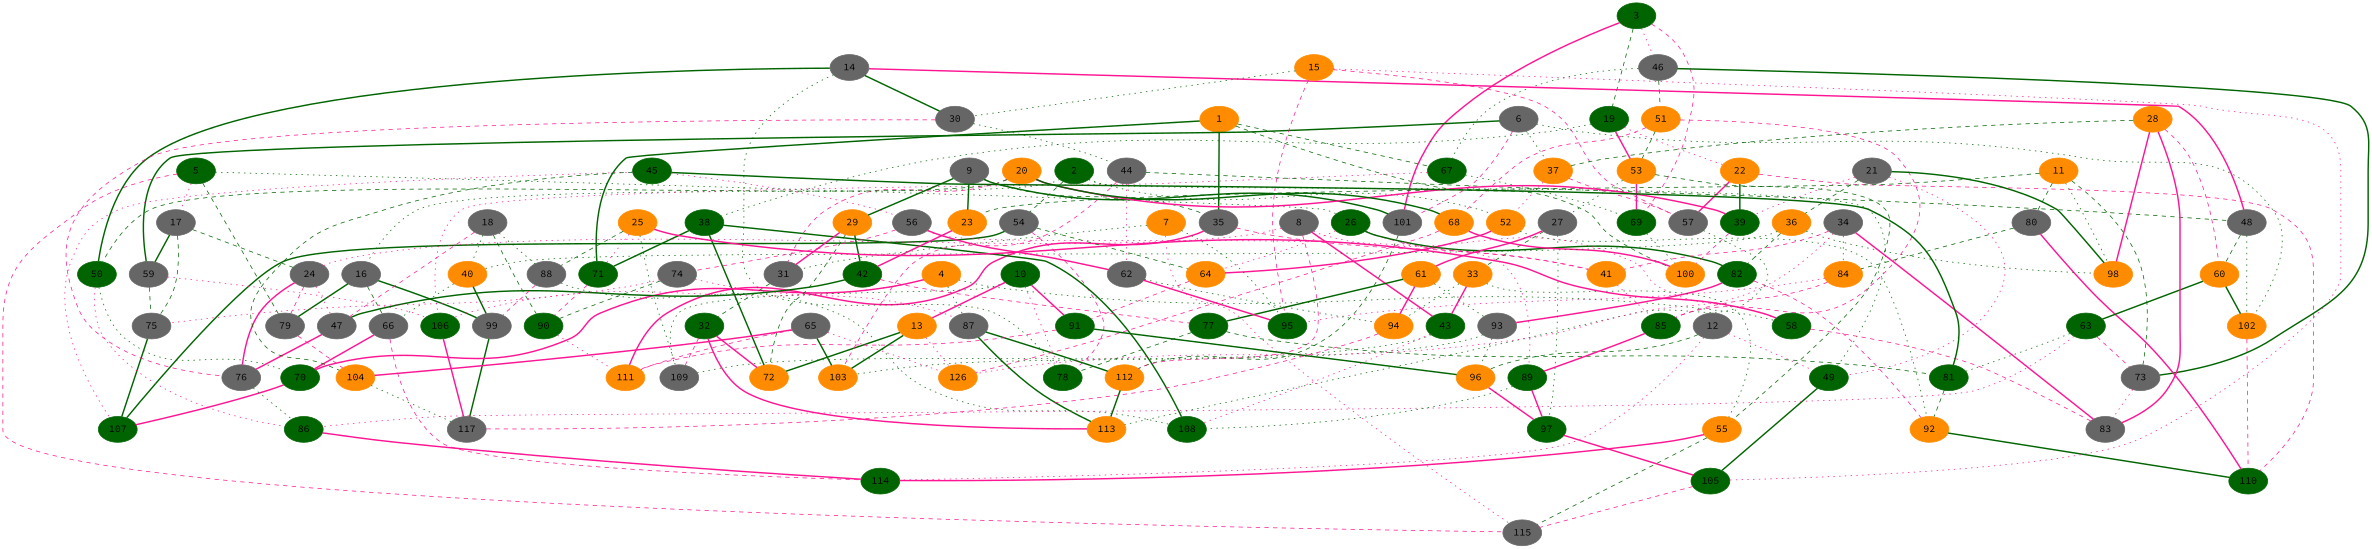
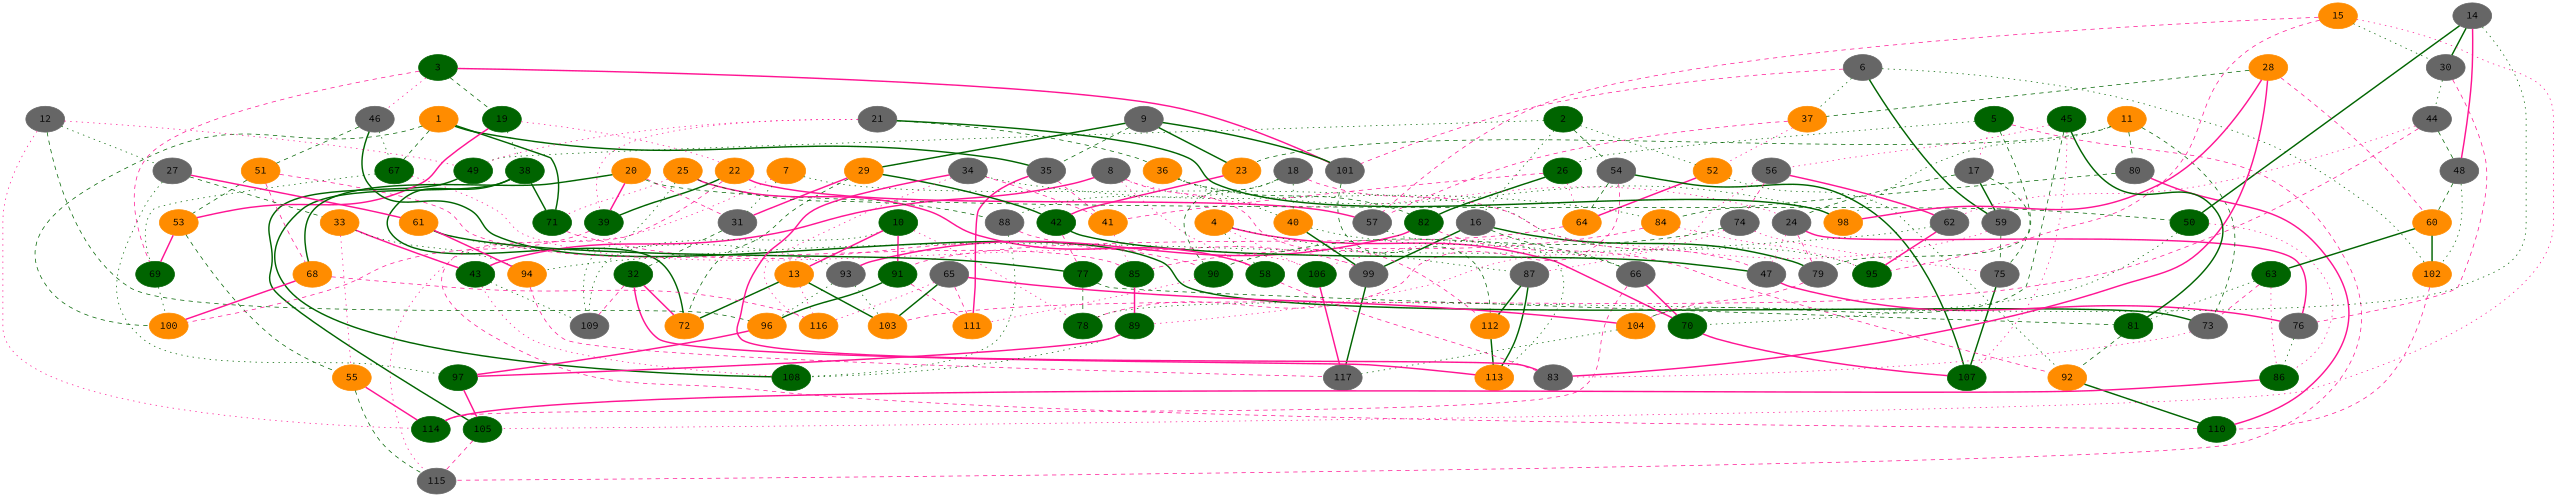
  graph {
    fontname="Source Code Pro"
    node [color=gray40 fontname="Source Code Pro" style=filled]
    edge [color=darkgreen fontname="Source Code Pro" style=dotted]
    1 [color=darkorange]
    35
    67 [color=darkgreen]
    71 [color=darkgreen]
    100 [color=darkorange]
    41 [color=darkorange]
    111 [color=darkorange]
    69 [color=darkgreen]
    106 [color=darkgreen]
    90 [color=darkgreen]
    2 [color=darkgreen]
    16
    49 [color=darkgreen]
    52 [color=darkorange]
    54
    79
    66
    99
    105 [color=darkgreen]
    64 [color=darkorange]
    92 [color=darkorange]
    78 [color=darkgreen]
    107 [color=darkgreen]
    3 [color=darkgreen]
    19 [color=darkgreen]
    46
    101
    22 [color=darkorange]
    38 [color=darkgreen]
    53 [color=darkorange]
    73
    51 [color=darkorange]
    112 [color=darkorange]
    4 [color=darkorange]
    58 [color=darkgreen]
    70 [color=darkgreen]
    87
    83
    113 [color=darkorange]
    117
    5 [color=darkgreen]
    17
    26 [color=darkgreen]
    115
    59
    24
    75
    82 [color=darkgreen]
    104 [color=darkorange]
    6
    37 [color=darkorange]
    102 [color=darkorange]
    57
    110 [color=darkgreen]
    7 [color=darkorange]
    31
    95 [color=darkgreen]
    32 [color=darkgreen]
    47
    76
    8
    43 [color=darkgreen]
    109
    108 [color=darkgreen]
    9
    23 [color=darkorange]
    29 [color=darkorange]
    42 [color=darkgreen]
    72 [color=darkorange]
    10 [color=darkgreen]
    13 [color=darkorange]
    91 [color=darkgreen]
    103 [color=darkorange]
-   116 [color=darkorange label=126]
+   116 [color=darkorange]
    96 [color=darkorange]
    11 [color=darkorange]
    80
    98 [color=darkorange]
    84 [color=darkorange]
    12
    27
    114 [color=darkgreen]
    33 [color=darkorange]
    61 [color=darkorange]
    97 [color=darkgreen]
    14
    30
    48
    50 [color=darkgreen]
    44
    60 [color=darkorange]
    86 [color=darkgreen]
    15 [color=darkorange]
    18
    40 [color=darkorange]
    88
    39 [color=darkgreen]
    55 [color=darkorange]
    20 [color=darkorange]
    68 [color=darkorange]
    21
    36 [color=darkorange]
    77 [color=darkgreen]
    25 [color=darkorange]
    85 [color=darkgreen]
    93
    94 [color=darkorange]
    28 [color=darkorange]
    63 [color=darkgreen]
    62
    34
    89 [color=darkgreen]
    81 [color=darkgreen]
    45 [color=darkgreen]
    56
    74
    65
    1 -- 35 [style=bold]
    1 -- 67 [style=dashed]
    1 -- 71 [style=bold]
    1 -- 100 [style=dashed]
    35 -- 41 [color=deeppink style=dashed]
    35 -- 111 [color=deeppink style=bold]
    67 -- 69
    67 -- 106 [color=deeppink]
    71 -- 90 [color=deeppink style=dashed]
    41 -- 85 [color=deeppink]
    69 -- 100
    106 -- 117 [color=deeppink style=bold]
    90 -- 111 [color=deeppink]
    2 -- 16
    2 -- 49
    2 -- 52
    2 -- 54 [style=dashed]
    16 -- 79 [style=bold]
    16 -- 66 [style=dashed]
    16 -- 99 [style=bold]
    49 -- 105 [style=bold]
    52 -- 64 [color=deeppink style=bold]
    52 -- 92
    54 -- 64 [style=dashed]
    54 -- 78 [color=deeppink style=dashed]
    54 -- 107 [style=bold]
    79 -- 104 [color=deeppink style=dashed]
    66 -- 70 [color=deeppink style=bold]
    66 -- 114 [color=deeppink style=dashed]
    99 -- 117 [style=bold]
    105 -- 115 [color=deeppink style=dashed]
    64 -- 91 [color=deeppink style=dashed]
    92 -- 110 [style=bold]
    3 -- 69 [color=deeppink style=dashed]
    3 -- 19 [style=dashed]
    3 -- 46 [color=deeppink]
    3 -- 101 [color=deeppink style=bold]
    19 -- 22 [color=deeppink]
    19 -- 38
    19 -- 53 [color=deeppink style=bold]
    46 -- 67
    46 -- 73 [style=bold]
    46 -- 51 [style=dashed]
    101 -- 112 [style=dashed]
    22 -- 57 [color=deeppink style=bold]
    22 -- 110 [color=deeppink style=dashed]
    22 -- 39 [style=bold]
    38 -- 71 [style=bold]
    38 -- 108 [style=bold]
    38 -- 72 [style=bold]
    53 -- 69 [color=deeppink style=bold]
    53 -- 55 [style=dashed]
    73 -- 83 [color=deeppink]
    51 -- 53 [style=dashed]
    51 -- 68 [color=deeppink style=dashed]
    51 -- 85 [color=deeppink style=dashed]
    112 -- 113 [style=bold]
    4 -- 106 [color=deeppink]
    4 -- 58
    4 -- 70 [color=deeppink style=bold]
    4 -- 87
    58 -- 83 [color=deeppink style=dashed]
    70 -- 107 [color=deeppink style=bold]
    87 -- 112 [style=bold]
    87 -- 113 [style=bold]
    5 -- 79 [style=dashed]
    5 -- 17 [color=deeppink]
    5 -- 26
    5 -- 115 [color=deeppink style=dashed]
    17 -- 59 [style=bold]
    17 -- 24 [style=dashed]
    17 -- 75 [style=dashed]
    26 -- 41 [color=deeppink style=dashed]
    26 -- 64 [color=deeppink]
    26 -- 82 [style=bold]
    59 -- 106 [color=deeppink]
    59 -- 75 [style=dashed]
    24 -- 79 [color=deeppink style=dashed]
    24 -- 47 [color=deeppink]
    24 -- 76 [color=deeppink style=bold]
    75 -- 107 [style=bold]
    82 -- 92 [color=deeppink style=dashed]
    82 -- 93 [color=deeppink style=bold]
    104 -- 117
    6 -- 101 [color=deeppink style=dashed]
    6 -- 59 [style=bold]
    6 -- 37
    6 -- 102
    37 -- 52 [color=deeppink]
    37 -- 57 [color=deeppink style=dashed]
    102 -- 110 [color=deeppink style=dashed]
    57 -- 113
    7 -- 115 [color=deeppink]
    7 -- 31
    7 -- 95
    31 -- 32 [style=dashed]
    32 -- 113 [color=deeppink style=bold]
    32 -- 109 [color=deeppink style=dashed]
    32 -- 72 [color=deeppink style=bold]
    47 -- 76 [color=deeppink style=bold]
    76 -- 86
    8 -- 112 [color=deeppink style=dashed]
    8 -- 58 [color=deeppink]
    8 -- 24 [color=deeppink]
    8 -- 43 [color=deeppink style=bold]
    43 -- 109
    43 -- 108 [color=deeppink]
    9 -- 35 [style=dashed]
    9 -- 101 [style=bold]
    9 -- 23 [style=bold]
    9 -- 29 [style=bold]
    23 -- 42 [color=deeppink style=bold]
    29 -- 31 [color=deeppink style=bold]
    29 -- 42 [style=bold]
    29 -- 72 [style=dashed]
    42 -- 47 [style=bold]
    42 -- 77 [color=deeppink style=dashed]
    10 -- 78 [color=deeppink]
    10 -- 109
    10 -- 13 [color=deeppink style=bold]
    10 -- 91 [color=deeppink style=bold]
    13 -- 72 [style=bold]
    13 -- 103 [style=bold]
    13 -- 116 [color=deeppink]
    91 -- 111 [color=deeppink style=dashed]
    91 -- 96 [style=bold]
    96 -- 97 [color=deeppink style=bold]
    11 -- 73 [style=dashed]
    11 -- 23 [style=dashed]
    11 -- 80 [style=dashed]
    11 -- 98
    80 -- 110 [color=deeppink style=bold]
    80 -- 84 [style=dashed]
    84 -- 95 [color=deeppink]
    84 -- 85 [color=deeppink style=dashed]
    12 -- 49 [color=deeppink]
    12 -- 96 [style=dashed]
-   53 -- 27
+   12 -- 27
    12 -- 114 [color=deeppink]
    27 -- 33 [style=dashed]
    27 -- 61 [color=deeppink style=bold]
    27 -- 97
    33 -- 43 [color=deeppink style=bold]
-   33 -- 55
+   33 -- 55 [color=deeppink]
    33 -- 94
    61 -- 77 [style=bold]
    61 -- 93
    61 -- 94 [color=deeppink style=bold]
    97 -- 105 [color=deeppink style=bold]
    14 -- 78
    14 -- 30 [style=bold]
    14 -- 48 [color=deeppink style=bold]
    14 -- 50 [style=bold]
    30 -- 76 [color=deeppink style=dashed]
    30 -- 44
    48 -- 102
    48 -- 60 [style=dashed]
    50 -- 70
    50 -- 86 [color=deeppink]
    44 -- 103 [color=deeppink style=dashed]
    44 -- 48 [style=dashed]
    44 -- 62 [color=deeppink]
    60 -- 102 [style=bold]
    60 -- 63 [style=bold]
    86 -- 114 [color=deeppink style=bold]
    15 -- 105 [color=deeppink]
    15 -- 57 [color=deeppink style=dashed]
    15 -- 95 [color=deeppink style=dashed]
    15 -- 30
    18 -- 90 [style=dashed]
    18 -- 47 [color=deeppink style=dashed]
    18 -- 40
    18 -- 88
    40 -- 66
    40 -- 99 [style=bold]
    88 -- 99 [color=deeppink style=dashed]
    88 -- 108
    39 -- 100 [color=deeppink style=dashed]
    55 -- 115 [style=dashed]
    55 -- 114 [color=deeppink style=bold]
    20 -- 31 [color=deeppink style=dashed]
    20 -- 50 [style=dashed]
    20 -- 39 [color=deeppink style=bold]
    20 -- 68 [style=bold]
    68 -- 100 [color=deeppink style=bold]
    68 -- 116 [color=deeppink style=dashed]
    21 -- 49 [color=deeppink]
    21 -- 98 [style=bold]
    21 -- 39 [color=deeppink]
    21 -- 36 [style=dashed]
    36 -- 82 [style=dashed]
    36 -- 98
    36 -- 40
    77 -- 78 [style=dashed]
    77 -- 81 [style=dashed]
    25 -- 71 [color=deeppink]
    25 -- 58 [color=deeppink style=bold]
    25 -- 109
    25 -- 88 [style=dashed]
    85 -- 89 [color=deeppink style=bold]
    93 -- 103
    93 -- 96
    94 -- 117 [color=deeppink style=dashed]
    28 -- 83 [color=deeppink style=bold]
    28 -- 37 [style=dashed]
    28 -- 98 [color=deeppink style=bold]
    28 -- 60 [color=deeppink style=dashed]
    63 -- 73 [color=deeppink style=dashed]
    63 -- 86 [color=deeppink]
    63 -- 81
    62 -- 95 [color=deeppink style=bold]
    62 -- 94
    34 -- 41 [color=deeppink style=dashed]
    34 -- 83 [color=deeppink style=bold]
    34 -- 116 [color=deeppink]
    34 -- 84
    89 -- 108
    89 -- 97 [color=deeppink style=bold]
    81 -- 92 [style=dashed]
    45 -- 107 [color=deeppink]
    45 -- 104 [style=dashed]
    45 -- 81 [style=bold]
    45 -- 56 [color=deeppink]
    56 -- 62 [color=deeppink style=bold]
    56 -- 89 [color=deeppink]
    56 -- 74 [color=deeppink style=dashed]
    74 -- 90 [style=dashed]
    74 -- 87 [color=deeppink]
    74 -- 75 [color=deeppink]
    65 -- 111 [color=deeppink style=dashed]
    65 -- 104 [color=deeppink style=bold]
    65 -- 103 [style=bold]
    65 -- 116 [color=deeppink]
  }
